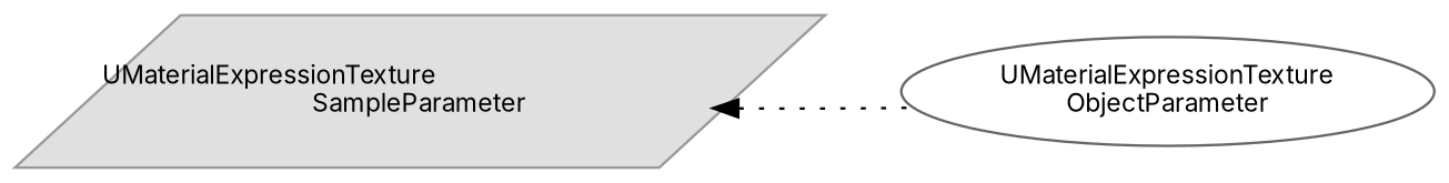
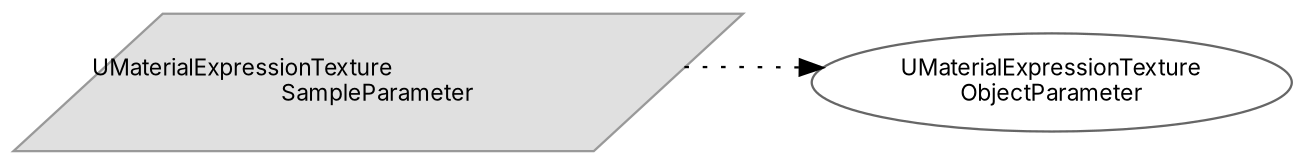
  digraph {
    rankdir=LR
    fontname=Inter
    node [fontname=Inter fontsize=10 style=filled]
    n1 [color=grey60 fillcolor="#E0E0E0" height=0.2 label="UMaterialExpressionTexture\lSampleParameter" shape=parallelogram width=0.4]
    n2 [color=grey40 fillcolor=white height=0.2 label="UMaterialExpressionTexture\lObjectParameter" shape=ellipse width=0.4]
-   n1 -> n2 [color=black dir=back fontname=Inter fontsize=10 labelfontname=Helvetica labelfontsize=10 style=dotted]
+   n2 -> n1 [color=black dir=back fontname=Inter fontsize=10 labelfontname=Helvetica labelfontsize=10 style=dotted]
  }
